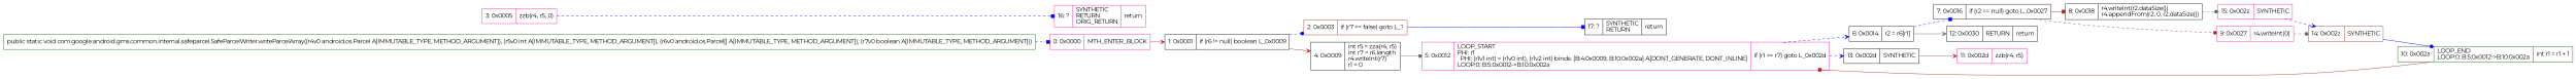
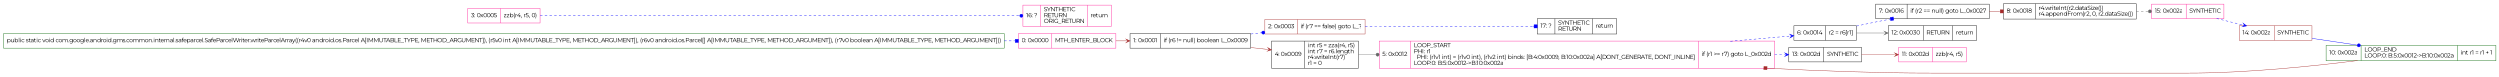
  digraph {
    fontname=Montserrat
    rankdir=LR
    node [color=black fontname=Montserrat shape=record]
    edge [arrowhead=vee color=blue fontname=Montserrat style=dashed]
    n1 [color=deeppink label="{0\:\ 0x0000|MTH_ENTER_BLOCK\l}"]
    n2 [label="{1\:\ 0x0001|if (r6 != null) boolean L_0x0009\l}"]
    n3 [color=brown label="{2\:\ 0x0003|if (r7 == false) goto L_?\l}"]
    n4 [label="{4\:\ 0x0009|int r5 = zza(r4, r5)\lint r7 = r6.length\lr4.writeInt(r7)\lr1 = 0\l}"]
    n5 [label="{17\:\ ?|SYNTHETIC\lRETURN\l|return\l}"]
    n6 [color=deeppink label="{5\:\ 0x0012|LOOP_START\lPHI: r1 \l  PHI: (r1v1 int) = (r1v0 int), (r1v2 int) binds: [B:4:0x0009, B:10:0x002a] A[DONT_GENERATE, DONT_INLINE]\lLOOP:0: B:5:0x0012\-\>B:10:0x002a\l|if (r1 \>= r7) goto L_0x002d\l}"]
    n7 [color=deeppink label="{3\:\ 0x0005|zzb(r4, r5, 0)\l}"]
    n8 [color=deeppink label="{16\:\ ?|SYNTHETIC\lRETURN\lORIG_RETURN\l|return\l}"]
    n9 [label="{6\:\ 0x0014|r2 = r6[r1]\l}"]
    n10 [label="{13\:\ 0x002d|SYNTHETIC\l}"]
    n11 [label="{7\:\ 0x0016|if (r2 == null) goto L_0x0027\l}"]
    n12 [label="{12\:\ 0x0030|RETURN\l|return\l}"]
    n13 [color=deeppink label="{11\:\ 0x002d|zzb(r4, r5)\l}"]
    n14 [label="{8\:\ 0x0018|r4.writeInt(r2.dataSize())\lr4.appendFrom(r2, 0, r2.dataSize())\l}"]
-   n15 [color=deeppink label="{9\:\ 0x0027|r4.writeInt(0)\l}"]
    n16 [color=deeppink label="{15\:\ 0x002a|SYNTHETIC\l}"]
    n17 [color=brown label="{14\:\ 0x002a|SYNTHETIC\l}"]
    n18 [color=darkgreen label="{10\:\ 0x002a|LOOP_END\lLOOP:0: B:5:0x0012\-\>B:10:0x002a\l|int r1 = r1 + 1\l}"]
    n19 [color=darkgreen label="{public static void com.google.android.gms.common.internal.safeparcel.SafeParcelWriter.writeParcelArray((r4v0 android.os.Parcel A[IMMUTABLE_TYPE, METHOD_ARGUMENT]), (r5v0 int A[IMMUTABLE_TYPE, METHOD_ARGUMENT]), (r6v0 android.os.Parcel[] A[IMMUTABLE_TYPE, METHOD_ARGUMENT]), (r7v0 boolean A[IMMUTABLE_TYPE, METHOD_ARGUMENT])) }"]
    n1 -> n2 [color=brown style=solid]
    n2 -> n3 [arrowhead=dot]
    n2 -> n4 [color=brown style=solid]
-   n3 -> n5 [arrowhead=box style=solid]
+   n3 -> n5 [arrowhead=box]
    n4 -> n6 [arrowhead=dot color=gray40 style=solid]
    n6 -> n9
    n6 -> n10
-   n7 -> n8 [arrowhead=box]
+   n7 -> n8 [arrowhead=dot]
    n9 -> n11 [arrowhead=box]
    n9 -> n12 [color=gray40 style=solid]
    n10 -> n13 [color=brown style=solid]
    n11 -> n14 [arrowhead=box color=brown style=solid]
-   n11 -> n15 [arrowhead=dot color=brown]
    n14 -> n16 [arrowhead=dot color=gray40]
-   n15 -> n17 [arrowhead=dot color=gray40]
    n16 -> n17
    n17 -> n18 [arrowhead=dot style=solid]
    n18 -> n6 [arrowhead=box color=brown style=solid]
    n19 -> n1 [arrowhead=box]
  }
